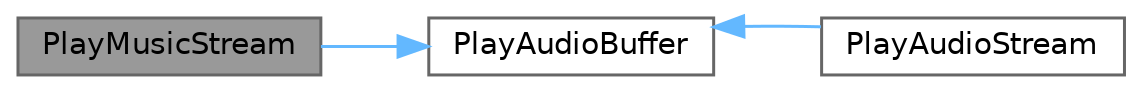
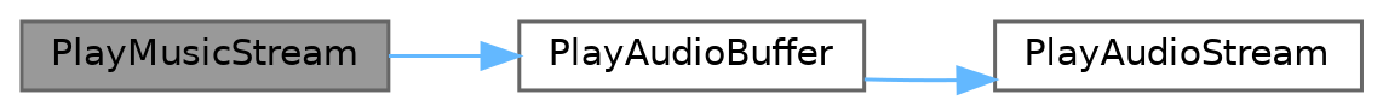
  digraph {
    rankdir=LR
    node [color=grey40 fillcolor=white fontname=Helvetica fontsize=10 shape=box style=filled]
    edge [color=steelblue1 fontname=Helvetica fontsize=10 labelfontname=Helvetica labelfontsize=10 style=solid]
    n1 [color=gray40 fillcolor=grey60 fontcolor=black height=0.2 label=PlayMusicStream width=0.4]
    n2 [height=0.2 label=PlayAudioBuffer width=0.4]
    n3 [height=0.2 label=PlayAudioStream width=0.4]
    n1 -> n2
-   n3 -> n2
+   n2 -> n3
  }
